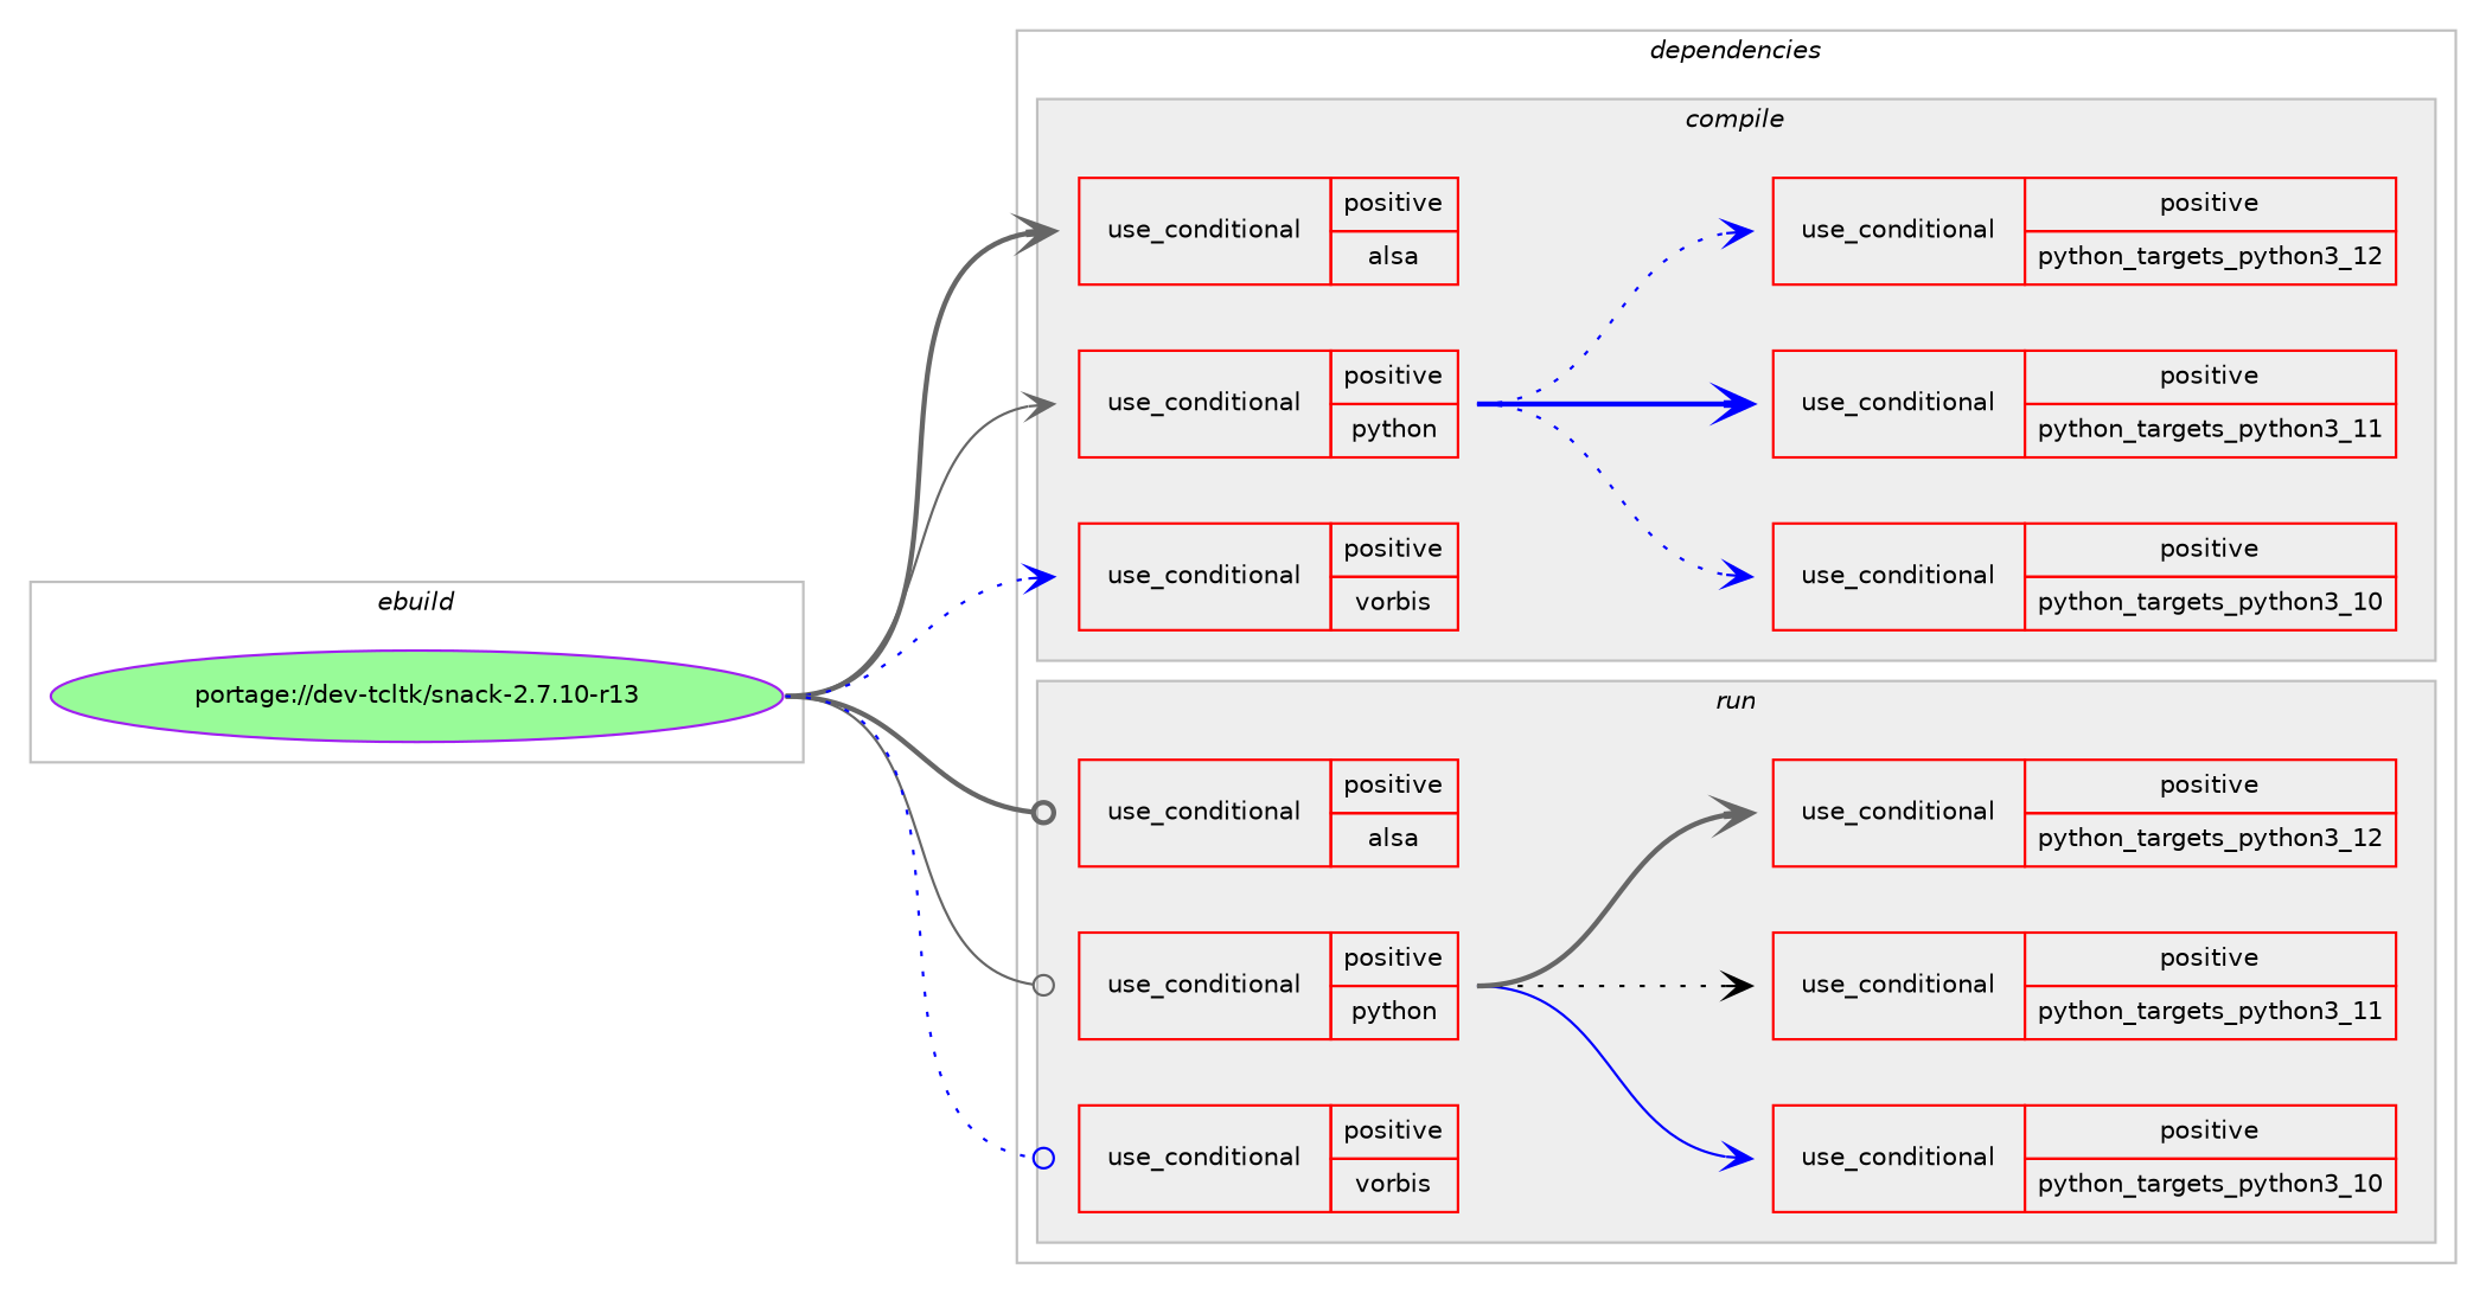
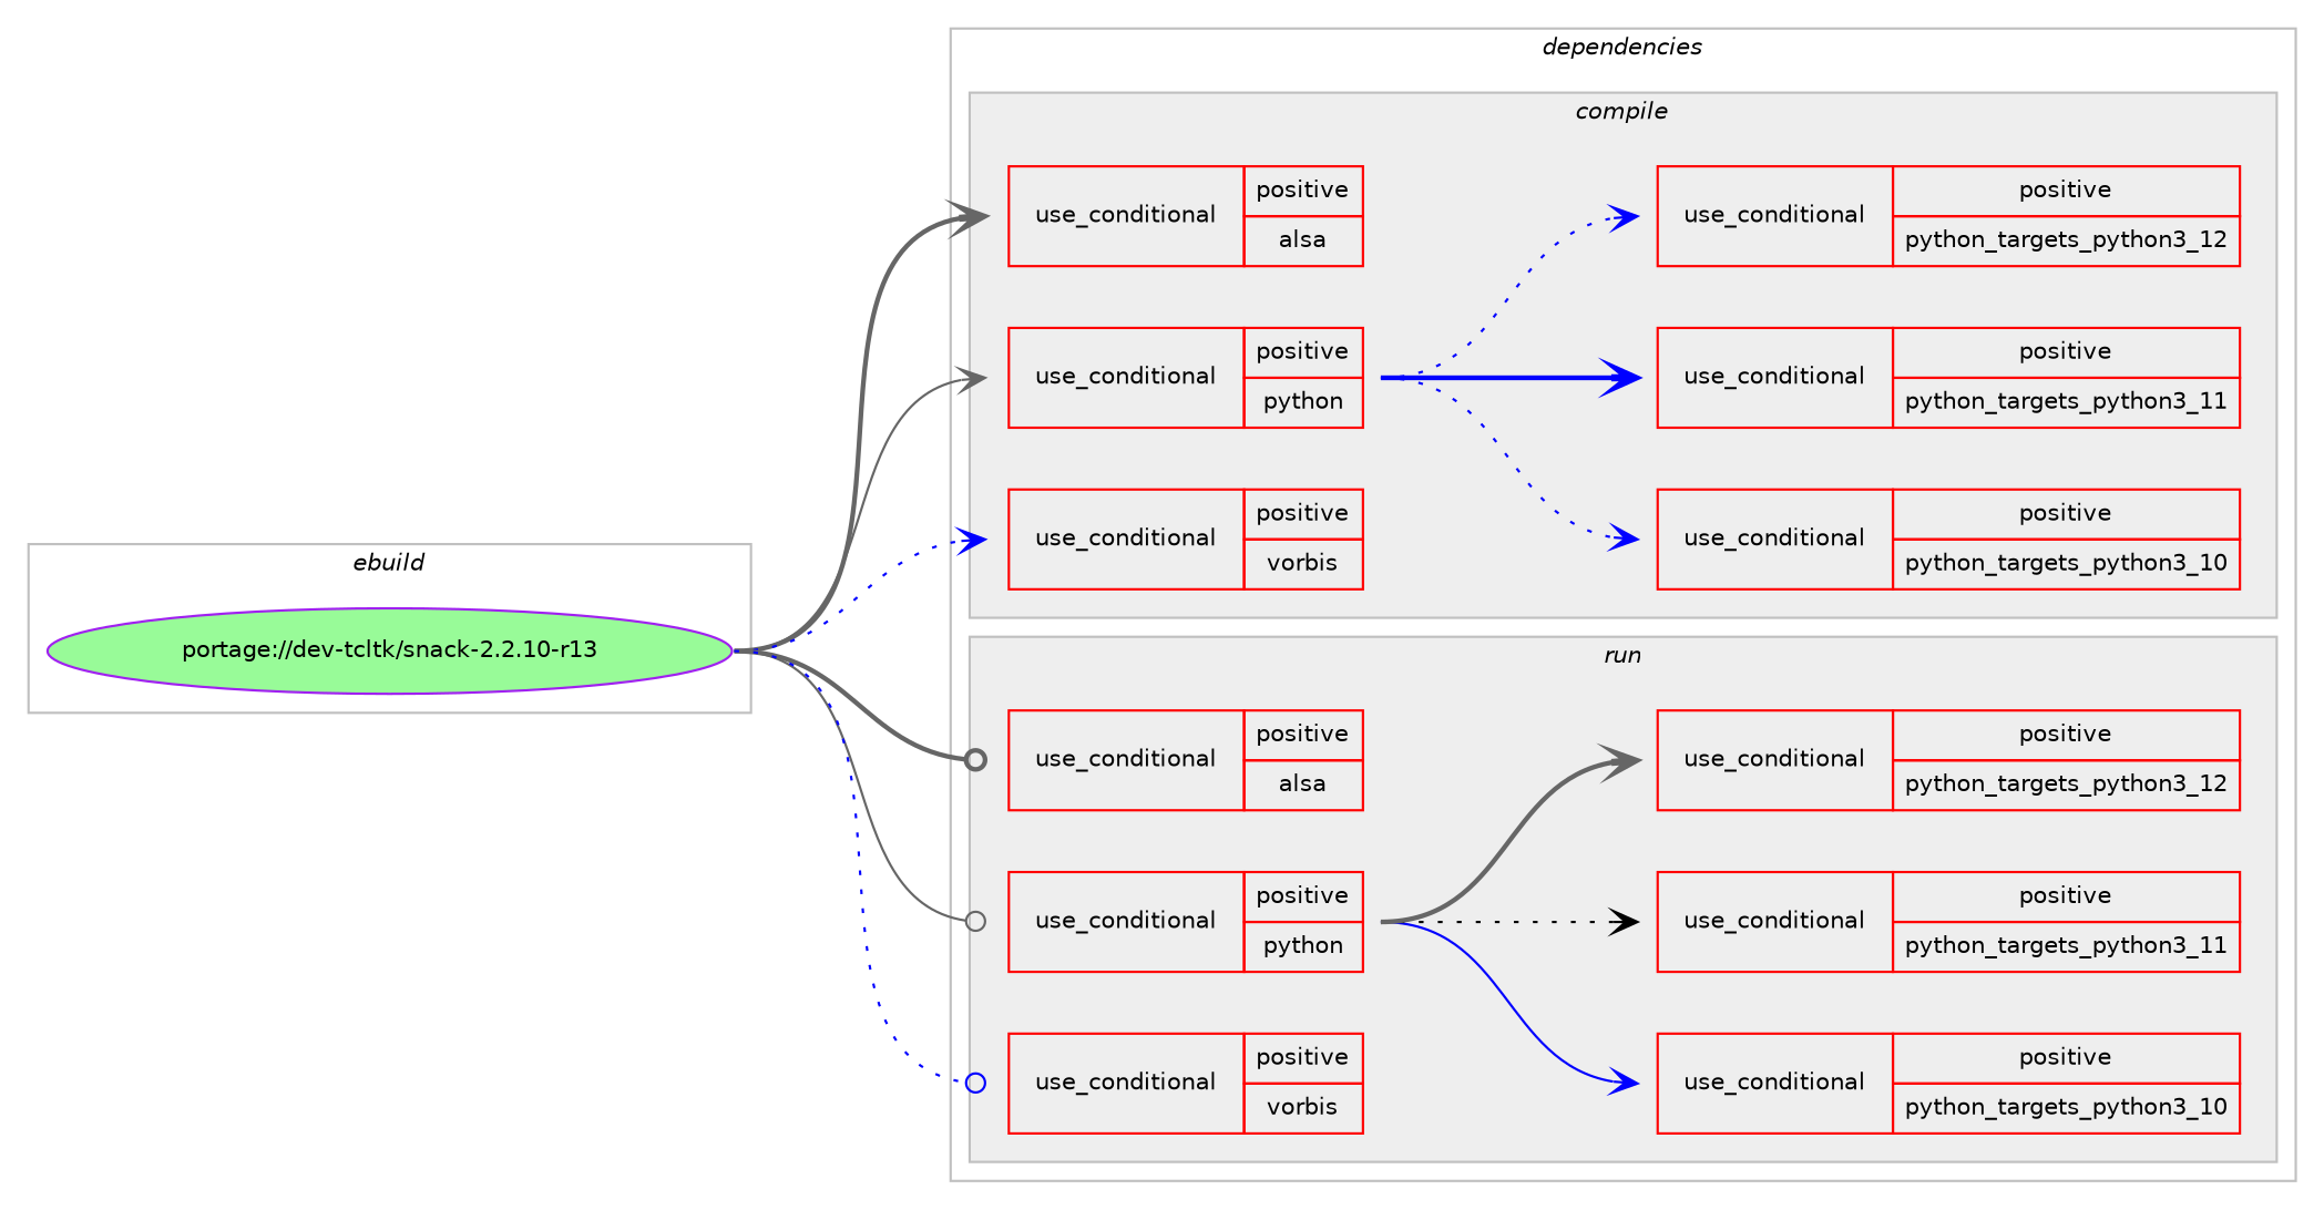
  digraph {
    compound=true
    concentrate=true
    fontname=Helvetica
    fontsize=10
    newrank=true
    rankdir=LR
    ranksep=1.5
    node [color=red fontname=Helvetica fontsize=10 shape=none]
    edge [arrowhead=vee headport=w style=dotted tailport=e weight=20 color=blue]
-   n1 [color=purple label="portage://dev-tcltk/snack-2.7.10-r13" width=4 style=filled fillcolor=palegreen shape=ellipse]
+   n1 [color=purple label="portage://dev-tcltk/snack-2.2.10-r13" width=4 style=filled fillcolor=palegreen shape=ellipse]
    n2 [label=<<TABLE BORDER="0" CELLBORDER="1" CELLSPACING="0" CELLPADDING="4"><TR><TD ROWSPAN="3" CELLPADDING="10">use_conditional</TD></TR><TR><TD>positive</TD></TR><TR><TD>alsa</TD></TR></TABLE>>]
    n3 [label=<<TABLE BORDER="0" CELLBORDER="1" CELLSPACING="0" CELLPADDING="4"><TR><TD ROWSPAN="3" CELLPADDING="10">use_conditional</TD></TR><TR><TD>positive</TD></TR><TR><TD>python_targets_python3_10</TD></TR></TABLE>>]
    n4 [label=<<TABLE BORDER="0" CELLBORDER="1" CELLSPACING="0" CELLPADDING="4"><TR><TD ROWSPAN="3" CELLPADDING="10">use_conditional</TD></TR><TR><TD>positive</TD></TR><TR><TD>python_targets_python3_11</TD></TR></TABLE>>]
    n5 [label=<<TABLE BORDER="0" CELLBORDER="1" CELLSPACING="0" CELLPADDING="4"><TR><TD ROWSPAN="3" CELLPADDING="10">use_conditional</TD></TR><TR><TD>positive</TD></TR><TR><TD>python_targets_python3_12</TD></TR></TABLE>>]
    n6 [label=<<TABLE BORDER="0" CELLBORDER="1" CELLSPACING="0" CELLPADDING="4"><TR><TD ROWSPAN="3" CELLPADDING="10">use_conditional</TD></TR><TR><TD>positive</TD></TR><TR><TD>python</TD></TR></TABLE>>]
    n7 [label=<<TABLE BORDER="0" CELLBORDER="1" CELLSPACING="0" CELLPADDING="4"><TR><TD ROWSPAN="3" CELLPADDING="10">use_conditional</TD></TR><TR><TD>positive</TD></TR><TR><TD>vorbis</TD></TR></TABLE>>]
    n8 [label=<<TABLE BORDER="0" CELLBORDER="1" CELLSPACING="0" CELLPADDING="4"><TR><TD ROWSPAN="3" CELLPADDING="10">use_conditional</TD></TR><TR><TD>positive</TD></TR><TR><TD>alsa</TD></TR></TABLE>>]
    n9 [label=<<TABLE BORDER="0" CELLBORDER="1" CELLSPACING="0" CELLPADDING="4"><TR><TD ROWSPAN="3" CELLPADDING="10">use_conditional</TD></TR><TR><TD>positive</TD></TR><TR><TD>python_targets_python3_10</TD></TR></TABLE>>]
    n10 [label=<<TABLE BORDER="0" CELLBORDER="1" CELLSPACING="0" CELLPADDING="4"><TR><TD ROWSPAN="3" CELLPADDING="10">use_conditional</TD></TR><TR><TD>positive</TD></TR><TR><TD>python_targets_python3_11</TD></TR></TABLE>>]
    n11 [label=<<TABLE BORDER="0" CELLBORDER="1" CELLSPACING="0" CELLPADDING="4"><TR><TD ROWSPAN="3" CELLPADDING="10">use_conditional</TD></TR><TR><TD>positive</TD></TR><TR><TD>python_targets_python3_12</TD></TR></TABLE>>]
    n12 [label=<<TABLE BORDER="0" CELLBORDER="1" CELLSPACING="0" CELLPADDING="4"><TR><TD ROWSPAN="3" CELLPADDING="10">use_conditional</TD></TR><TR><TD>positive</TD></TR><TR><TD>python</TD></TR></TABLE>>]
    n13 [label=<<TABLE BORDER="0" CELLBORDER="1" CELLSPACING="0" CELLPADDING="4"><TR><TD ROWSPAN="3" CELLPADDING="10">use_conditional</TD></TR><TR><TD>positive</TD></TR><TR><TD>vorbis</TD></TR></TABLE>>]
    subgraph cluster_1 {
      color=gray
      label=<<i>ebuild</i>>
      rank=same
      n1
    }
    subgraph cluster_2 {
      color=gray
      label=<<i>dependencies</i>>
      subgraph cluster_3 {
        color=gray
        fillcolor="#eeeeee"
        label=<<i>compile</i>>
        style=filled
        subgraph sub_4 {
          color=gray
          fillcolor="#eeeeee"
          label=<<i>compile</i>>
          style=filled
          n2
        }
        subgraph sub_5 {
          color=gray
          fillcolor="#eeeeee"
          label=<<i>compile</i>>
          style=filled
          n6
          subgraph sub_6 {
            color=gray
            fillcolor="#eeeeee"
            label=<<i>compile</i>>
            style=filled
            n3
          }
          subgraph sub_7 {
            color=gray
            fillcolor="#eeeeee"
            label=<<i>compile</i>>
            style=filled
            n4
          }
          subgraph sub_8 {
            color=gray
            fillcolor="#eeeeee"
            label=<<i>compile</i>>
            style=filled
            n5
          }
        }
        subgraph sub_9 {
          color=gray
          fillcolor="#eeeeee"
          label=<<i>compile</i>>
          style=filled
          n7
        }
      }
      subgraph cluster_10 {
        color=gray
        fillcolor="#eeeeee"
        label=<<i>compile and run</i>>
        style=filled
      }
      subgraph cluster_11 {
        color=gray
        fillcolor="#eeeeee"
        label=<<i>run</i>>
        style=filled
        subgraph sub_12 {
          color=gray
          fillcolor="#eeeeee"
          label=<<i>run</i>>
          style=filled
          n8
        }
        subgraph sub_13 {
          color=gray
          fillcolor="#eeeeee"
          label=<<i>run</i>>
          style=filled
          n12
          subgraph sub_14 {
            color=gray
            fillcolor="#eeeeee"
            label=<<i>run</i>>
            style=filled
            n9
          }
          subgraph sub_15 {
            color=gray
            fillcolor="#eeeeee"
            label=<<i>run</i>>
            style=filled
            n10
          }
          subgraph sub_16 {
            color=gray
            fillcolor="#eeeeee"
            label=<<i>run</i>>
            style=filled
            n11
          }
        }
        subgraph sub_17 {
          color=gray
          fillcolor="#eeeeee"
          label=<<i>run</i>>
          style=filled
          n13
        }
      }
    }
    subgraph cluster_18 {
      color=gray
      label=<<i>candidates</i>>
      rank=same
    }
    n1 -> n2 [style=bold color=gray40]
    n1 -> n6 [style=solid color=gray40]
    n1 -> n7
    n1 -> n8 [arrowhead=odot style=bold color=gray40]
    n1 -> n12 [arrowhead=odot style=solid color=gray40]
    n1 -> n13 [arrowhead=odot]
    n6 -> n3
    n6 -> n4 [style=bold]
    n6 -> n5
    n12 -> n9 [style=solid]
    n12 -> n10 [color=black]
    n12 -> n11 [style=bold color=gray40]
  }
